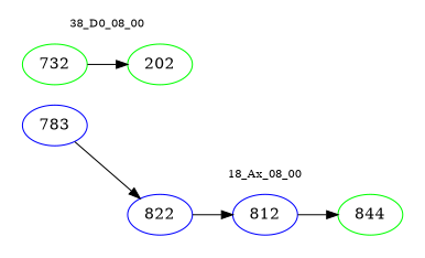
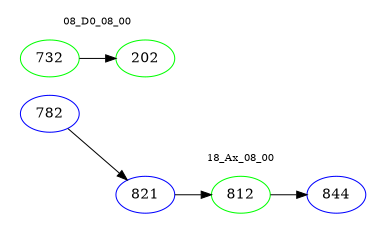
  digraph {
    rankdir=LR
    node [color=green]
    edge [color=black]
-   n1 [color=blue label=822]
-   n2 [color=blue label=812]
-   n3 [label=844]
-   n4 [color=blue label=783]
+   n1 [color=blue label=821]
+   n2 [label=812]
+   n3 [color=blue label=844]
+   n4 [color=blue label=782]
    n5 [label=732]
    n6 [label=202]
    subgraph cluster_1 {
      color=white
      fontsize=10
      label="18_Ax_08_00"
      n1
      n2
      n3
    }
    subgraph cluster_2 {
      color=white
      fontsize=10
-     label="38_D0_08_00"
+     label="08_D0_08_00"
      n4
      n5
      n6
    }
    n1 -> n2
    n2 -> n3
    n4 -> n1
    n5 -> n6
  }
